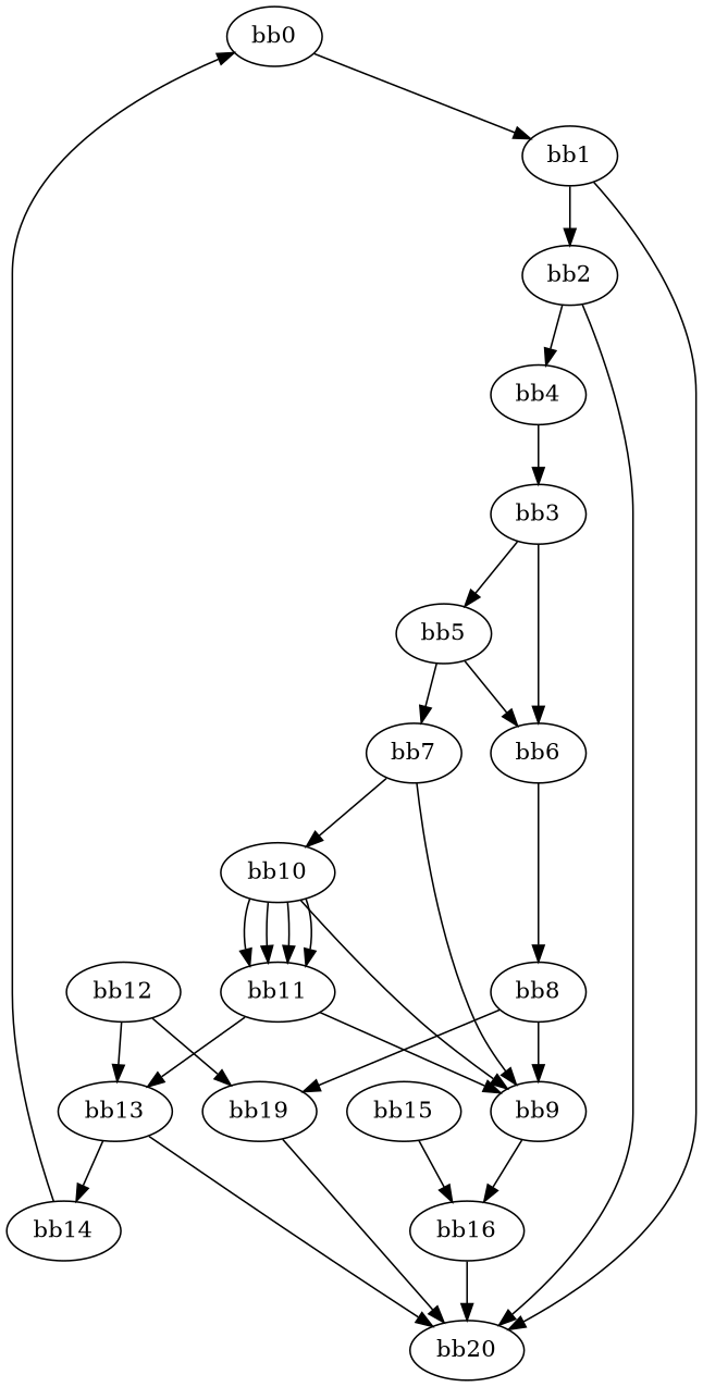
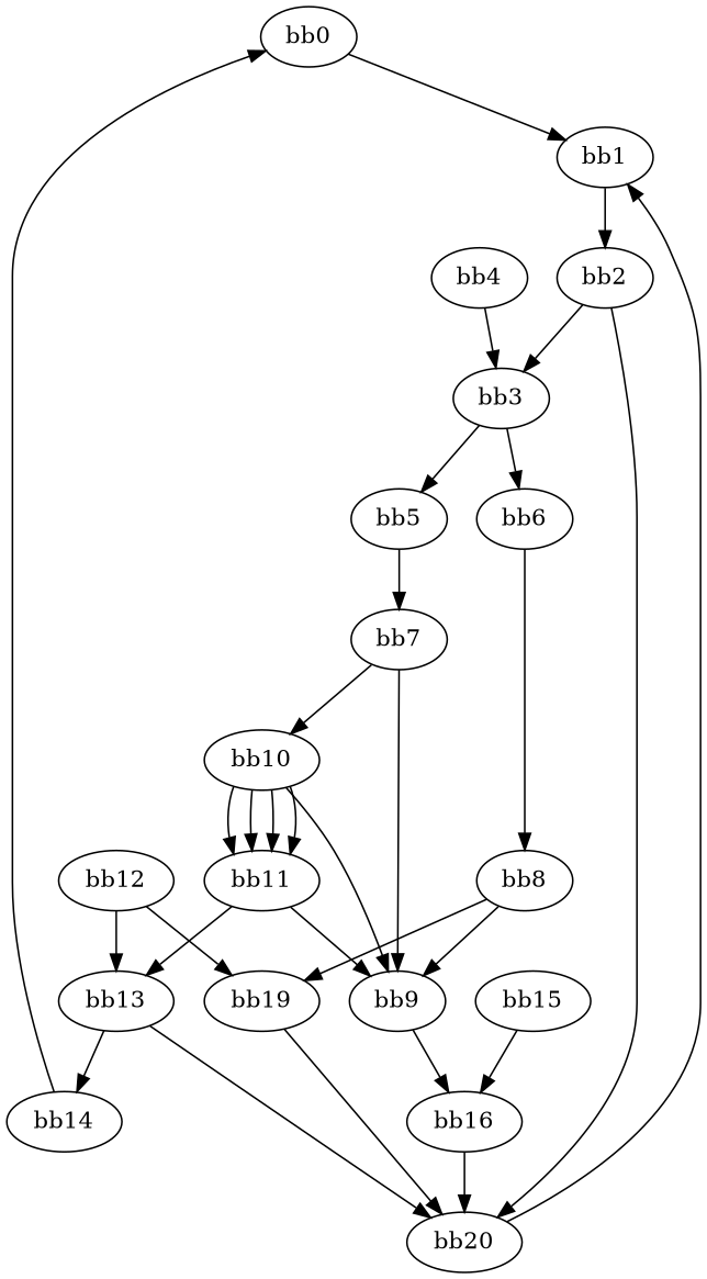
  digraph {
    n1 [label="bb0\l"]
    n2 [label="bb1\l"]
    n3 [label="bb2\l"]
    n4 [label="bb20\l"]
    n5 [label="bb3\l"]
    n6 [label="bb5\l"]
    n7 [label="bb6\l"]
    n8 [label="bb4\l"]
    n9 [label="bb7\l"]
    n10 [label="bb8\l"]
    n11 [label="bb9\l"]
    n12 [label="bb10\l"]
    n13 [label="bb19\l"]
    n14 [label="bb16\l"]
    n15 [label="bb11\l"]
    n16 [label="bb15\l"]
    n17 [label="bb13\l"]
    n18 [label="bb12\l"]
    n19 [label="bb14\l"]
    n1 -> n2
    n2 -> n3
-   n2 -> n4
+   n4 -> n2
    n3 -> n4
-   n3 -> n8
+   n3 -> n5
    n5 -> n6
    n5 -> n7
-   n6 -> n7
    n6 -> n9
    n7 -> n10
    n8 -> n5
    n9 -> n11
    n9 -> n12
    n10 -> n11
    n10 -> n13
    n11 -> n14
    n12 -> n11
    n12 -> n15
    n12 -> n15
    n12 -> n15
    n12 -> n15
    n13 -> n4
    n14 -> n4
    n15 -> n11
    n15 -> n17
    n16 -> n14
    n17 -> n4
    n17 -> n19
    n18 -> n13
    n18 -> n17
    n19 -> n1
  }
